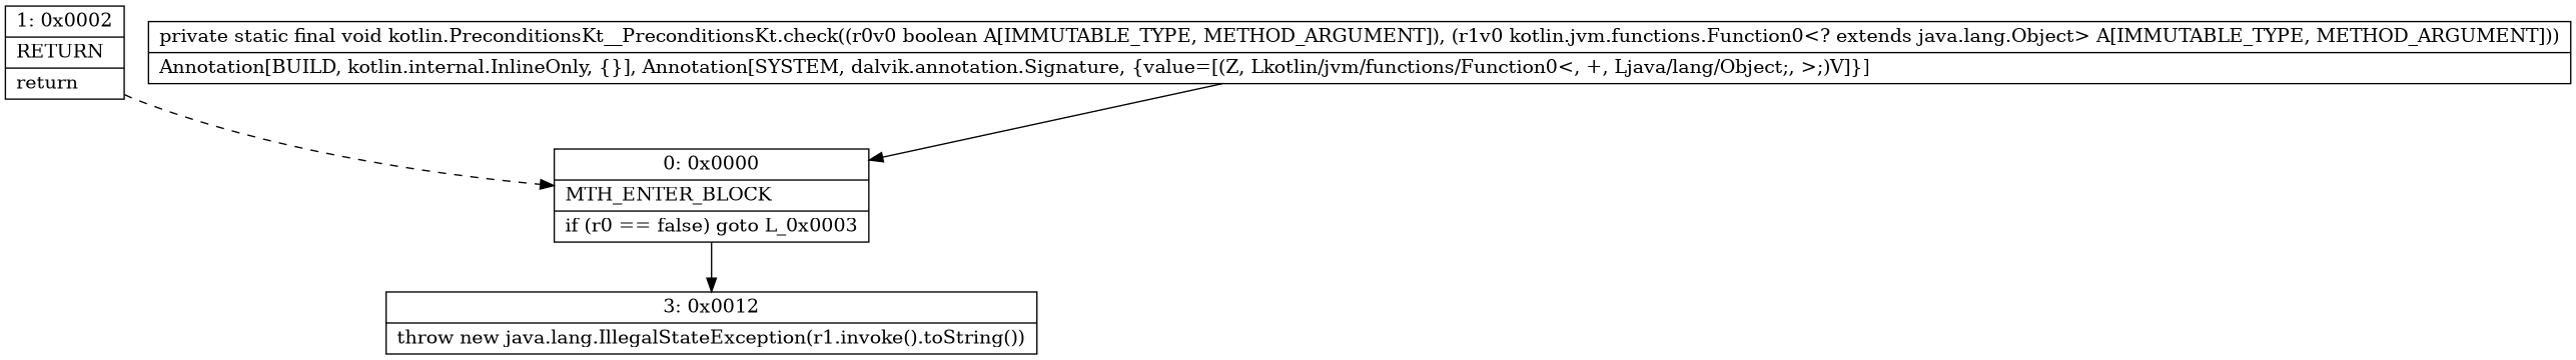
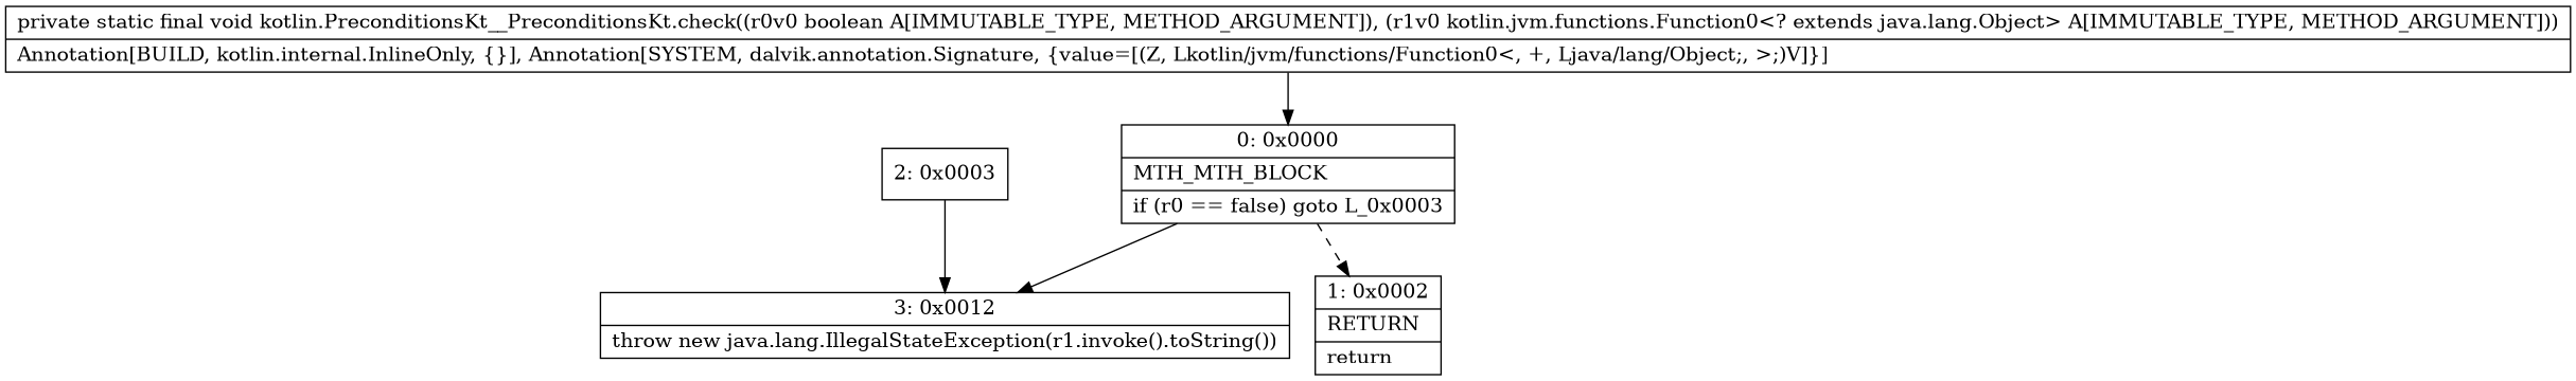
  digraph {
    node [shape=record]
-   n1 [label="{0\:\ 0x0000|MTH_ENTER_BLOCK\l|if (r0 == false) goto L_0x0003\l}"]
+   n1 [label="{0\:\ 0x0000|MTH_MTH_BLOCK\l|if (r0 == false) goto L_0x0003\l}"]
    n2 [label="{1\:\ 0x0002|RETURN\l|return\l}"]
    n3 [label="{3\:\ 0x0012|throw new java.lang.IllegalStateException(r1.invoke().toString())\l}"]
+   n4 [label="{2\:\ 0x0003}"]
    n5 [label="{private static final void kotlin.PreconditionsKt__PreconditionsKt.check((r0v0 boolean A[IMMUTABLE_TYPE, METHOD_ARGUMENT]), (r1v0 kotlin.jvm.functions.Function0\<? extends java.lang.Object\> A[IMMUTABLE_TYPE, METHOD_ARGUMENT]))  | Annotation[BUILD, kotlin.internal.InlineOnly, \{\}], Annotation[SYSTEM, dalvik.annotation.Signature, \{value=[(Z, Lkotlin\/jvm\/functions\/Function0\<, +, Ljava\/lang\/Object;, \>;)V]\}]\l}"]
-   n2 -> n1 [style=dashed]
+   n1 -> n2 [style=dashed]
    n1 -> n3
+   n4 -> n3
    n5 -> n1
  }
